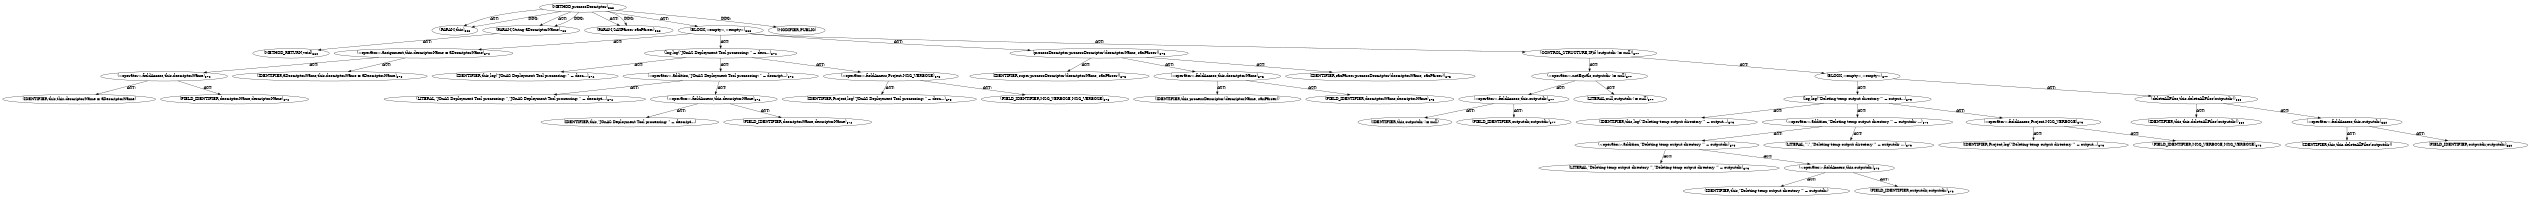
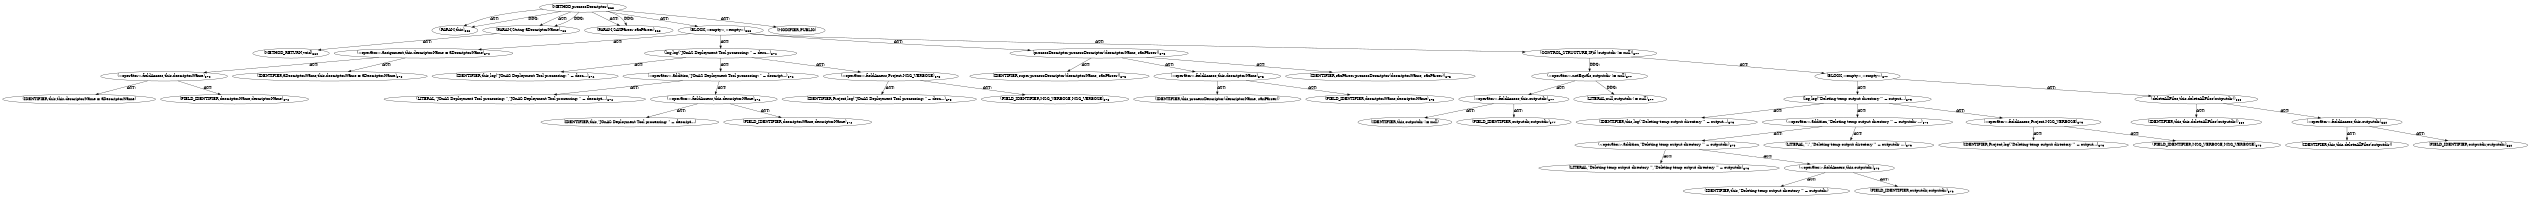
  digraph {
    n1 [label=<(METHOD,processDescriptor)<SUB>368</SUB>>]
    n2 [label=<(PARAM,this)<SUB>368</SUB>>]
    n3 [label=<(PARAM,String aDescriptorName)<SUB>768</SUB>>]
    n4 [label=<(PARAM,SAXParser saxParser)<SUB>368</SUB>>]
    n5 [label=<(BLOCK,&lt;empty&gt;,&lt;empty&gt;)<SUB>368</SUB>>]
    n6 [label=<(MODIFIER,PUBLIC)>]
    n7 [label=<(METHOD_RETURN,void)<SUB>360</SUB>>]
    n8 [label=<(&lt;operator&gt;.assignment,this.descriptorName = aDescriptorName)<SUB>370</SUB>>]
    n9 [label=<(log,log(&quot;JOnAS Deployment Tool processing: &quot; + desc...)<SUB>372</SUB>>]
    n10 [label=<(processDescriptor,processDescriptor(descriptorName, saxParser))<SUB>375</SUB>>]
    n11 [label=<(CONTROL_STRUCTURE,IF,if (outputdir != null))<SUB>377</SUB>>]
    n12 [label=<(&lt;operator&gt;.fieldAccess,this.descriptorName)<SUB>370</SUB>>]
    n13 [label=<(IDENTIFIER,aDescriptorName,this.descriptorName = aDescriptorName)<SUB>370</SUB>>]
    n14 [label=<(IDENTIFIER,this,log(&quot;JOnAS Deployment Tool processing: &quot; + desc...)<SUB>372</SUB>>]
    n15 [label=<(&lt;operator&gt;.addition,&quot;JOnAS Deployment Tool processing: &quot; + descript...)<SUB>372</SUB>>]
    n16 [label=<(&lt;operator&gt;.fieldAccess,Project.MSG_VERBOSE)<SUB>373</SUB>>]
    n17 [label=<(IDENTIFIER,super,processDescriptor(descriptorName, saxParser))<SUB>375</SUB>>]
    n18 [label=<(&lt;operator&gt;.fieldAccess,this.descriptorName)<SUB>375</SUB>>]
    n19 [label=<(IDENTIFIER,saxParser,processDescriptor(descriptorName, saxParser))<SUB>375</SUB>>]
    n20 [label=<(&lt;operator&gt;.notEquals,outputdir != null)<SUB>377</SUB>>]
    n21 [label=<(BLOCK,&lt;empty&gt;,&lt;empty&gt;)<SUB>377</SUB>>]
    n22 [label=<(IDENTIFIER,this,this.descriptorName = aDescriptorName)>]
    n23 [label=<(FIELD_IDENTIFIER,descriptorName,descriptorName)<SUB>370</SUB>>]
    n24 [label=<(LITERAL,&quot;JOnAS Deployment Tool processing: &quot;,&quot;JOnAS Deployment Tool processing: &quot; + descript...)<SUB>372</SUB>>]
    n25 [label=<(&lt;operator&gt;.fieldAccess,this.descriptorName)<SUB>372</SUB>>]
    n26 [label=<(IDENTIFIER,Project,log(&quot;JOnAS Deployment Tool processing: &quot; + desc...)<SUB>373</SUB>>]
    n27 [label=<(FIELD_IDENTIFIER,MSG_VERBOSE,MSG_VERBOSE)<SUB>373</SUB>>]
    n28 [label=<(IDENTIFIER,this,&quot;JOnAS Deployment Tool processing: &quot; + descript...)>]
    n29 [label=<(FIELD_IDENTIFIER,descriptorName,descriptorName)<SUB>372</SUB>>]
    n30 [label=<(IDENTIFIER,this,processDescriptor(descriptorName, saxParser))>]
    n31 [label=<(FIELD_IDENTIFIER,descriptorName,descriptorName)<SUB>375</SUB>>]
    n32 [label=<(&lt;operator&gt;.fieldAccess,this.outputdir)<SUB>377</SUB>>]
    n33 [label=<(LITERAL,null,outputdir != null)<SUB>377</SUB>>]
    n34 [label=<(log,log(&quot;Deleting temp output directory '&quot; + output...)<SUB>379</SUB>>]
    n35 [label=<(deleteAllFiles,this.deleteAllFiles(outputdir))<SUB>380</SUB>>]
    n36 [label=<(IDENTIFIER,this,outputdir != null)>]
    n37 [label=<(FIELD_IDENTIFIER,outputdir,outputdir)<SUB>377</SUB>>]
    n38 [label=<(IDENTIFIER,this,log(&quot;Deleting temp output directory '&quot; + output...)<SUB>379</SUB>>]
    n39 [label=<(&lt;operator&gt;.addition,&quot;Deleting temp output directory '&quot; + outputdir ...)<SUB>379</SUB>>]
    n40 [label=<(&lt;operator&gt;.fieldAccess,Project.MSG_VERBOSE)<SUB>379</SUB>>]
    n41 [label=<(IDENTIFIER,this,this.deleteAllFiles(outputdir))<SUB>380</SUB>>]
    n42 [label=<(&lt;operator&gt;.fieldAccess,this.outputdir)<SUB>380</SUB>>]
    n43 [label=<(&lt;operator&gt;.addition,&quot;Deleting temp output directory '&quot; + outputdir)<SUB>379</SUB>>]
    n44 [label=<(LITERAL,&quot;'.&quot;,&quot;Deleting temp output directory '&quot; + outputdir ...)<SUB>379</SUB>>]
    n45 [label=<(IDENTIFIER,Project,log(&quot;Deleting temp output directory '&quot; + output...)<SUB>379</SUB>>]
    n46 [label=<(FIELD_IDENTIFIER,MSG_VERBOSE,MSG_VERBOSE)<SUB>379</SUB>>]
    n47 [label=<(LITERAL,&quot;Deleting temp output directory '&quot;,&quot;Deleting temp output directory '&quot; + outputdir)<SUB>379</SUB>>]
    n48 [label=<(&lt;operator&gt;.fieldAccess,this.outputdir)<SUB>379</SUB>>]
    n49 [label=<(IDENTIFIER,this,&quot;Deleting temp output directory '&quot; + outputdir)>]
    n50 [label=<(FIELD_IDENTIFIER,outputdir,outputdir)<SUB>379</SUB>>]
    n51 [label=<(IDENTIFIER,this,this.deleteAllFiles(outputdir))>]
    n52 [label=<(FIELD_IDENTIFIER,outputdir,outputdir)<SUB>380</SUB>>]
    n1 -> n2 [label="AST: "]
    n1 -> n2 [label="DDG: "]
    n1 -> n3 [label="AST: "]
    n1 -> n3 [label="DDG: "]
    n1 -> n4 [label="AST: "]
    n1 -> n4 [label="DDG: "]
    n1 -> n5 [label="AST: "]
-   n1 -> n6 [label="DDG: "]
+   n1 -> n6 [label="AST: "]
    n3 -> n7 [label="AST: "]
    n5 -> n8 [label="AST: "]
    n5 -> n9 [label="AST: "]
    n5 -> n10 [label="AST: "]
    n5 -> n11 [label="AST: "]
    n8 -> n12 [label="AST: "]
    n8 -> n13 [label="AST: "]
    n9 -> n14 [label="AST: "]
    n9 -> n15 [label="AST: "]
    n9 -> n16 [label="AST: "]
    n10 -> n17 [label="AST: "]
    n10 -> n18 [label="AST: "]
    n10 -> n19 [label="AST: "]
-   n11 -> n20 [label="AST: "]
+   n11 -> n20 [label="DDG: "]
    n11 -> n21 [label="AST: "]
    n12 -> n22 [label="AST: "]
    n12 -> n23 [label="AST: "]
    n15 -> n24 [label="AST: "]
    n15 -> n25 [label="AST: "]
    n16 -> n26 [label="AST: "]
    n16 -> n27 [label="AST: "]
    n18 -> n30 [label="AST: "]
    n18 -> n31 [label="AST: "]
    n20 -> n32 [label="AST: "]
-   n20 -> n33 [label="AST: "]
+   n20 -> n33 [label="DDG: "]
    n21 -> n34 [label="AST: "]
    n21 -> n35 [label="AST: "]
    n25 -> n28 [label="AST: "]
    n25 -> n29 [label="AST: "]
    n32 -> n36 [label="AST: "]
    n32 -> n37 [label="AST: "]
    n34 -> n38 [label="AST: "]
    n34 -> n39 [label="AST: "]
    n34 -> n40 [label="AST: "]
    n35 -> n41 [label="AST: "]
    n35 -> n42 [label="AST: "]
    n39 -> n43 [label="AST: "]
    n39 -> n44 [label="AST: "]
    n40 -> n45 [label="AST: "]
    n40 -> n46 [label="AST: "]
    n42 -> n51 [label="AST: "]
    n42 -> n52 [label="AST: "]
    n43 -> n47 [label="AST: "]
    n43 -> n48 [label="AST: "]
    n48 -> n49 [label="AST: "]
    n48 -> n50 [label="AST: "]
  }
